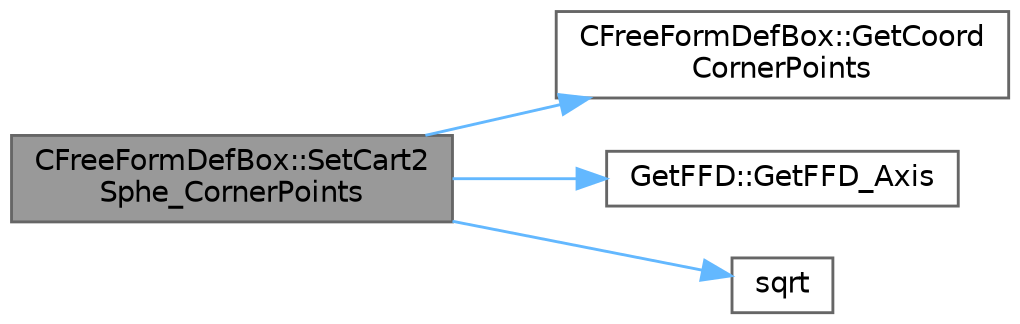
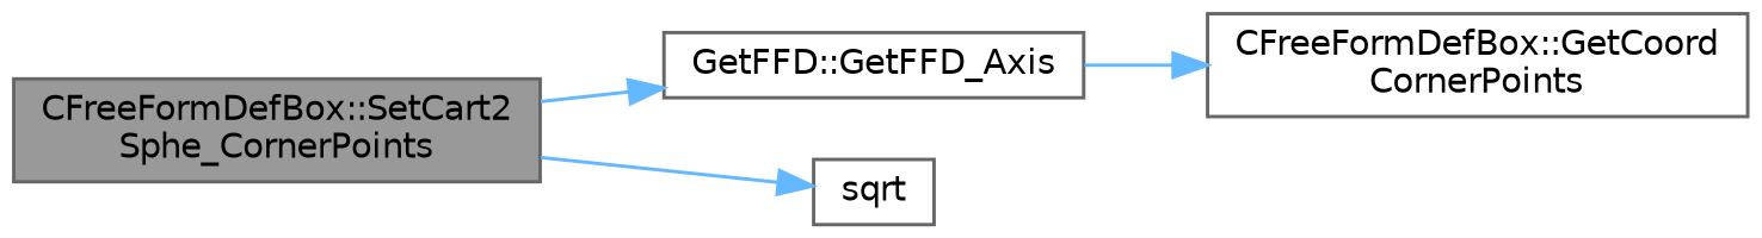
  digraph {
    rankdir=LR
    node [color=grey40 fillcolor=white fontname=Helvetica fontsize=10 shape=box style=filled]
    edge [color=steelblue1 fontname=Helvetica fontsize=10 labelfontname=Helvetica labelfontsize=10 style=solid]
    n1 [color=gray40 fillcolor=grey60 fontcolor=black height=0.2 label="CFreeFormDefBox::SetCart2\lSphe_CornerPoints" width=0.4]
    n2 [height=0.2 label="CFreeFormDefBox::GetCoord\lCornerPoints" width=0.4]
    n3 [height=0.2 label="GetFFD::GetFFD_Axis" width=0.4]
    n4 [height=0.2 label=sqrt width=0.4]
-   n1 -> n2
+   n3 -> n2
    n1 -> n3
    n1 -> n4
  }
